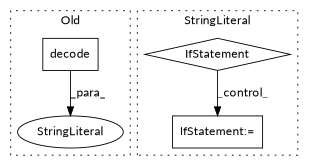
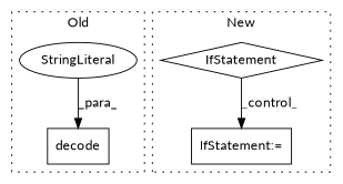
  digraph {
    fontname=Lato
    node [fontname=Lato shape=box]
    edge [fontname=Lato]
    n1 [a=32 l="7,1" label=decode s="13543,13557"]
    n2 [a=45 l=7 label=StringLiteral s=13550 shape=ellipse]
    n3 [a=25 l="4,2" label=IfStatement s="14153,14168" shape=diamond]
    n4 [a=7 l=1 label="IfStatement:=" s=14183]
    subgraph cluster_1 {
      label=Old
      style=dotted
      n1
      n2
    }
    subgraph cluster_2 {
-     label=StringLiteral
+     label=New
      style=dotted
      n3
      n4
    }
-   n1 -> n2 [label=_para_]
+   n2 -> n1 [label=_para_]
    n3 -> n4 [label=_control_]
  }
